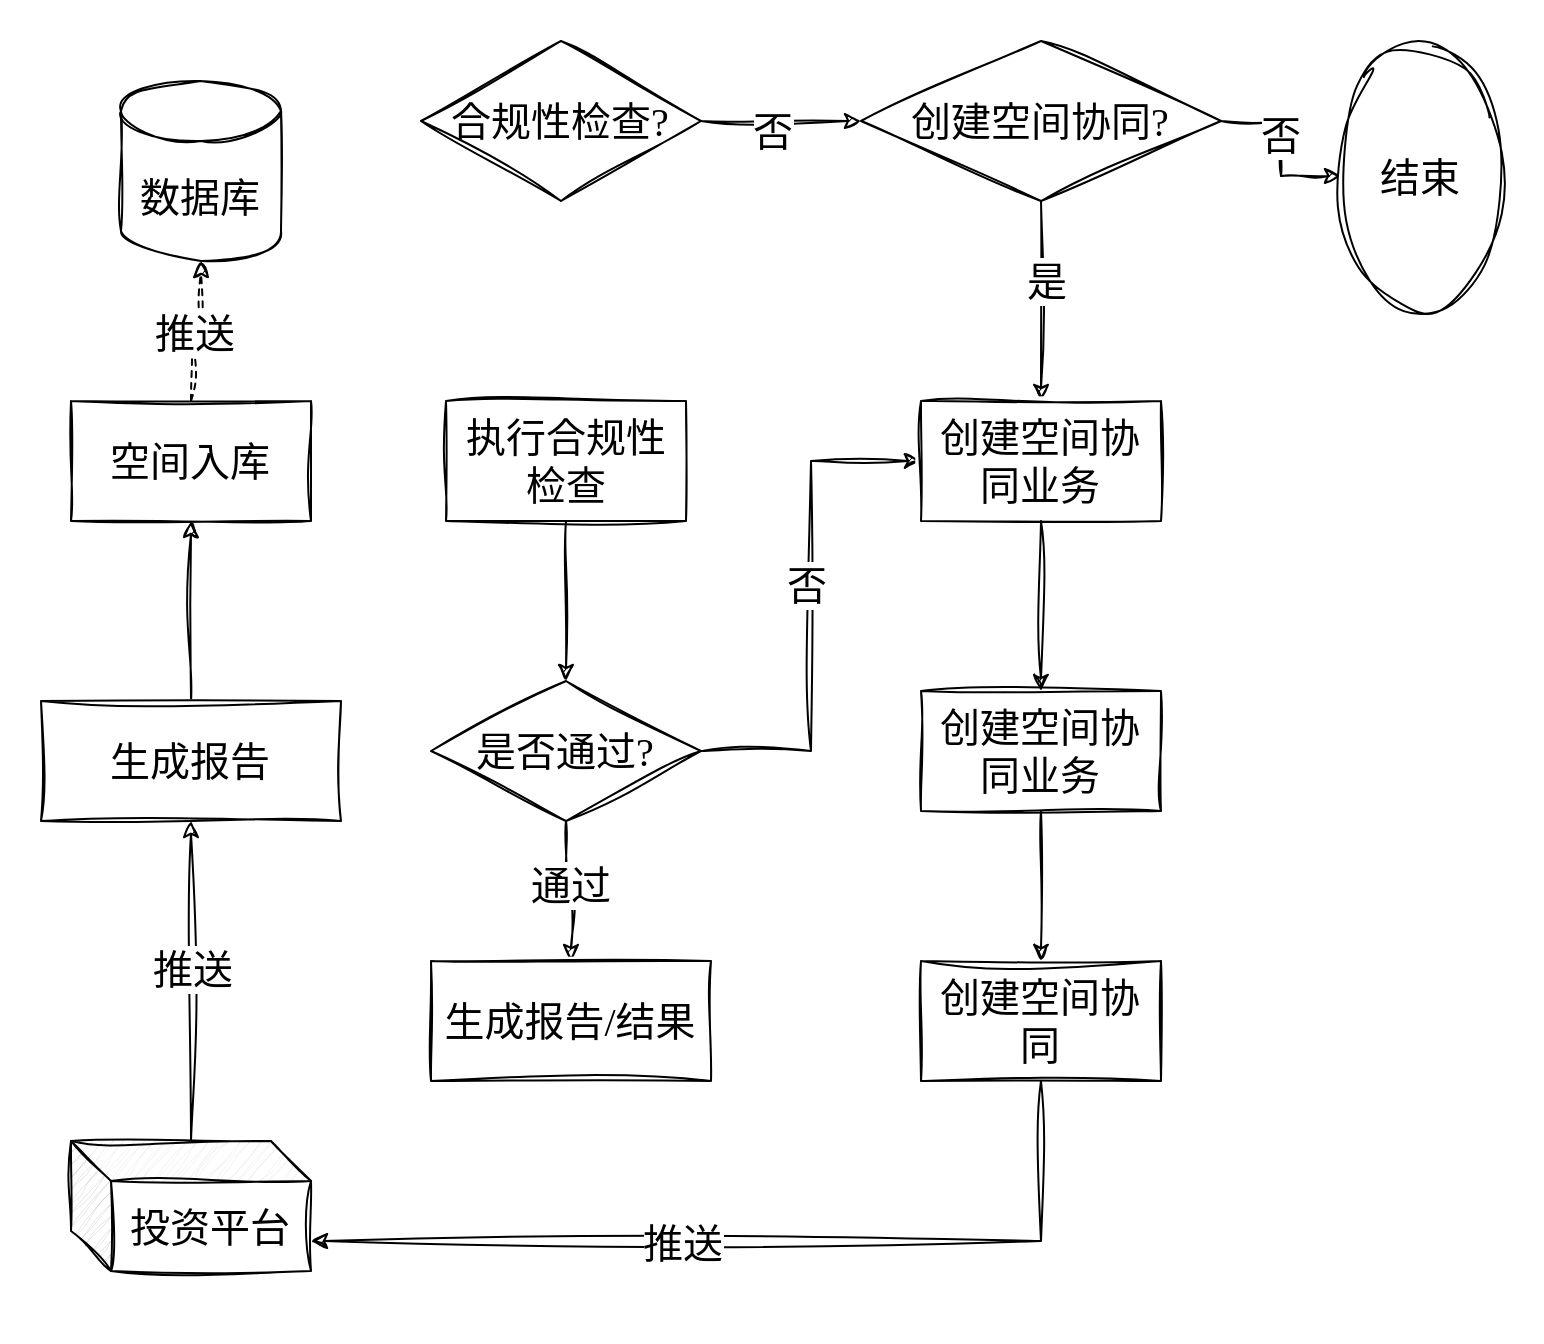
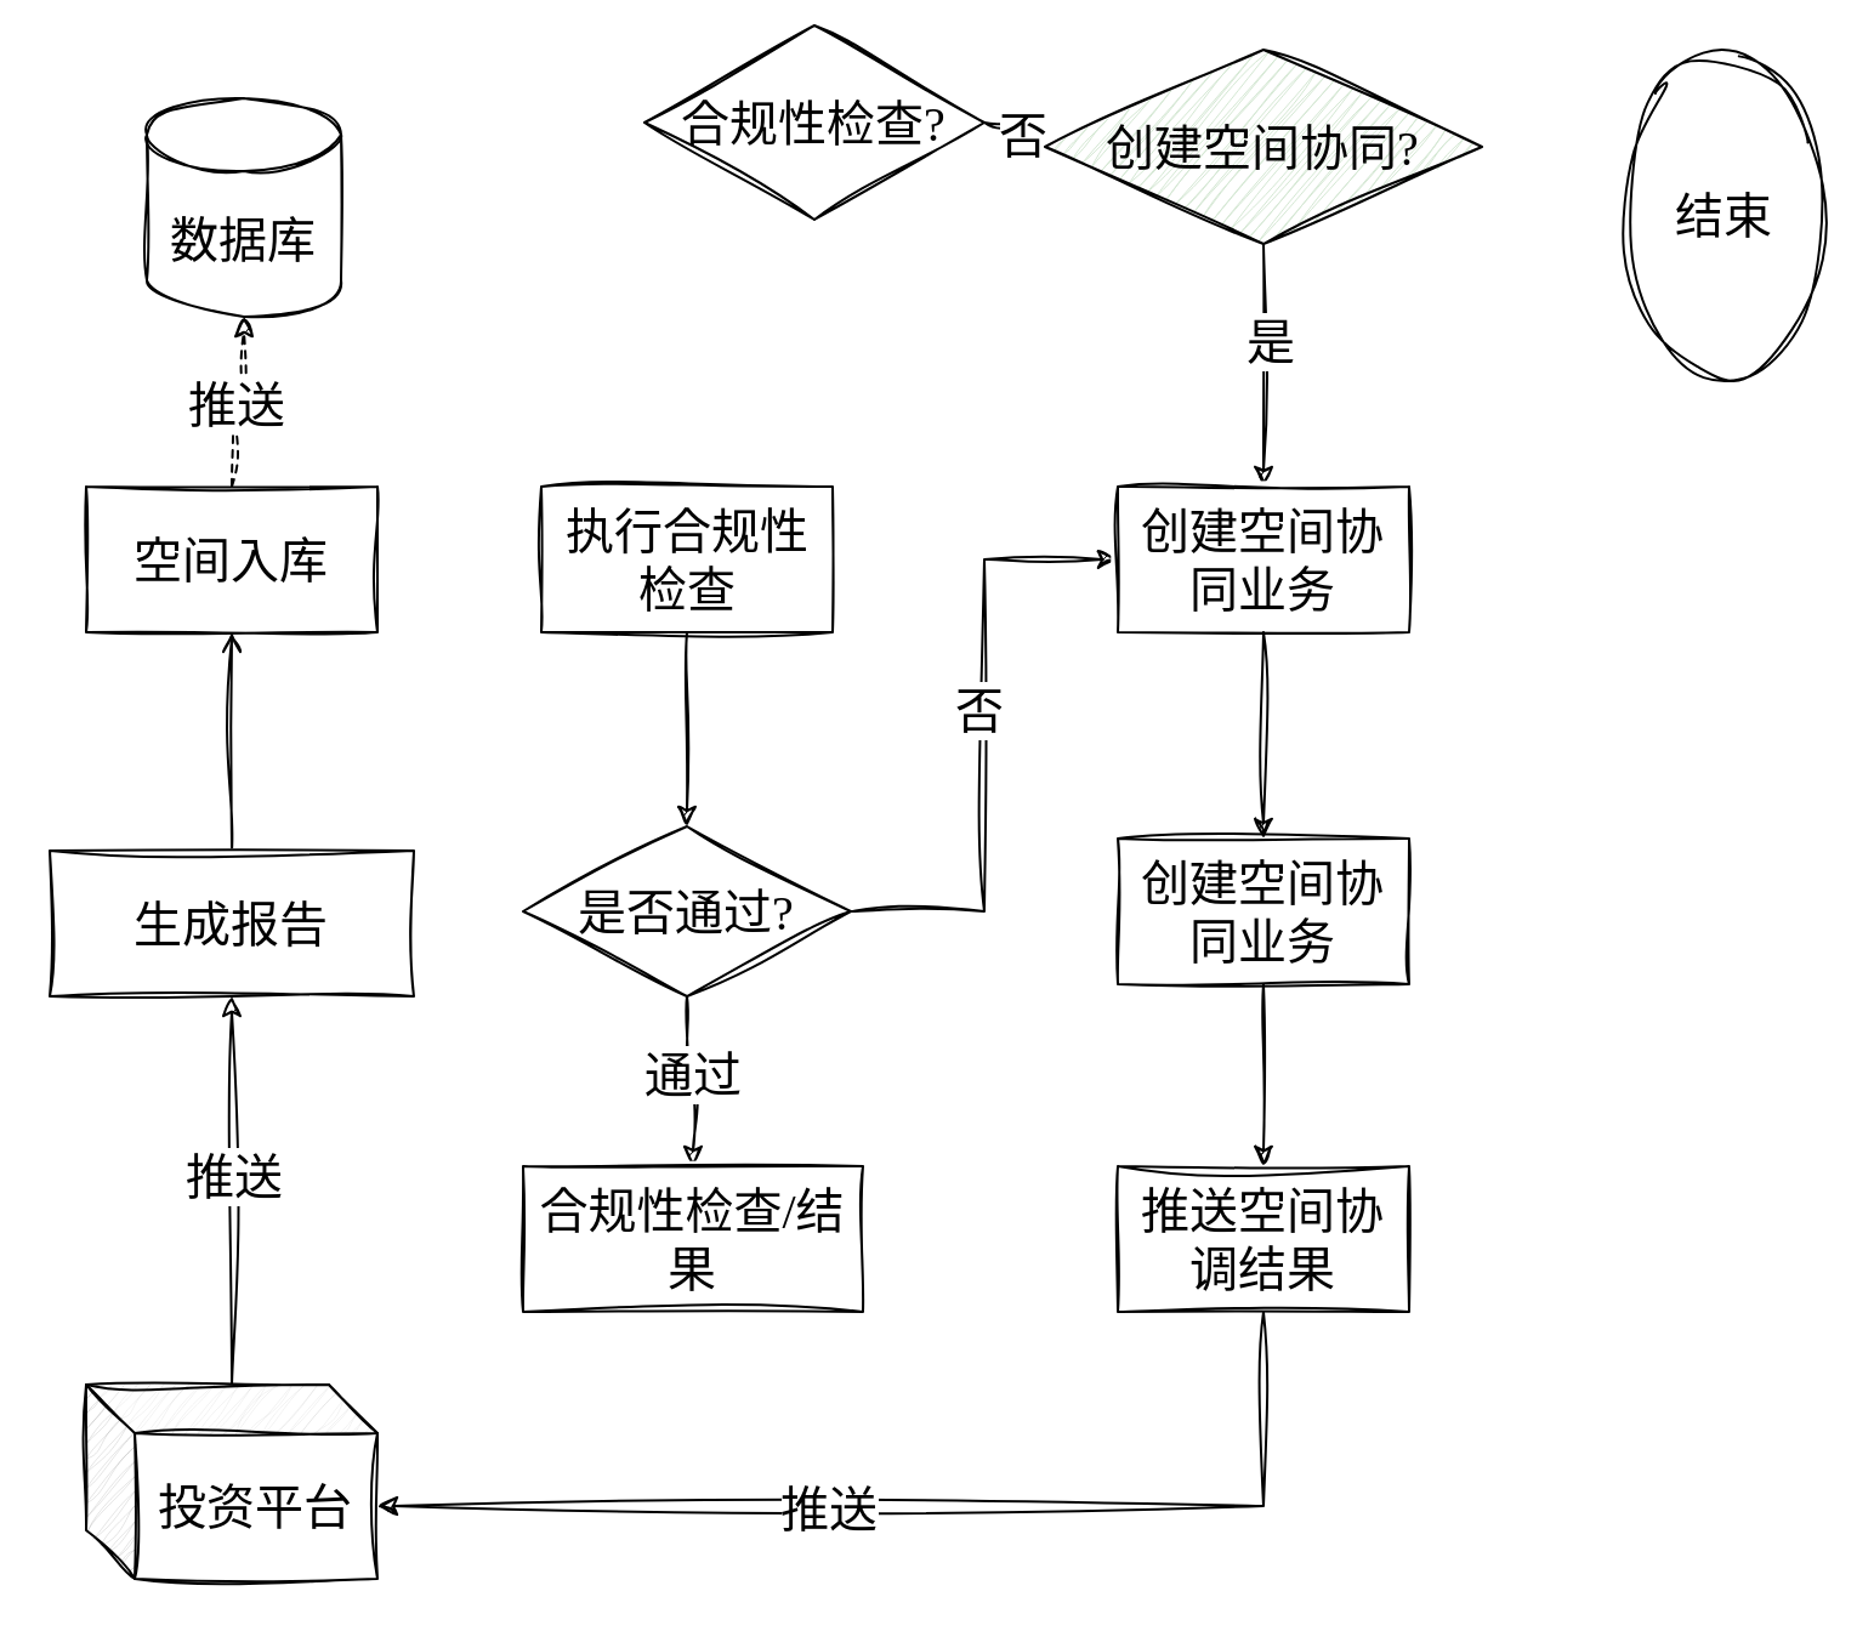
  <mxCell id="0" />
  <mxCell id="1" parent="0" />
- <mxCell id="2" value="" style="edgeStyle=orthogonalEdgeStyle;rounded=0;sketch=1;hachureGap=4;jiggle=2;curveFitting=1;orthogonalLoop=1;jettySize=auto;html=1;fontFamily=Architects Daughter;fontSource=https%3A%2F%2Ffonts.googleapis.com%2Fcss%3Ffamily%3DArchitects%2BDaughter;fontSize=16;" edge="1" parent="1" source="3" target="8"><mxGeometry relative="1" as="geometry" /></mxCell>
+ <mxCell id="2" value="" style="edgeStyle=orthogonalEdgeStyle;rounded=0;sketch=1;hachureGap=4;jiggle=2;curveFitting=1;orthogonalLoop=1;jettySize=auto;html=1;fontFamily=Architects Daughter;fontSource=https%3A%2F%2Ffonts.googleapis.com%2Fcss%3Ffamily%3DArchitects%2BDaughter;fontSize=16;endArrow=open;" edge="1" parent="1" source="3" target="8"><mxGeometry relative="1" as="geometry" /></mxCell>
  <mxCell id="3" value="生成报告" style="rounded=0;whiteSpace=wrap;html=1;sketch=1;hachureGap=4;jiggle=2;curveFitting=1;fontFamily=Architects Daughter;fontSource=https%3A%2F%2Ffonts.googleapis.com%2Fcss%3Ffamily%3DArchitects%2BDaughter;fontSize=20;" vertex="1" parent="1"><mxGeometry x="20" y="350" width="150" height="60" as="geometry" /></mxCell>
  <mxCell id="4" style="edgeStyle=orthogonalEdgeStyle;rounded=0;sketch=1;hachureGap=4;jiggle=2;curveFitting=1;orthogonalLoop=1;jettySize=auto;html=1;entryX=0.5;entryY=1;entryDx=0;entryDy=0;fontFamily=Architects Daughter;fontSource=https%3A%2F%2Ffonts.googleapis.com%2Fcss%3Ffamily%3DArchitects%2BDaughter;fontSize=16;" edge="1" parent="1" source="6" target="3"><mxGeometry relative="1" as="geometry" /></mxCell>
  <mxCell id="5" value="推送" style="edgeLabel;html=1;align=center;verticalAlign=middle;resizable=0;points=[];fontSize=20;fontFamily=Architects Daughter;" vertex="1" connectable="0" parent="4"><mxGeometry x="0.093" relative="1" as="geometry"><mxPoint as="offset" /></mxGeometry></mxCell>
- <mxCell id="6" value="投资平台" style="shape=cube;whiteSpace=wrap;html=1;boundedLbl=1;backgroundOutline=1;darkOpacity=0.05;darkOpacity2=0.1;sketch=1;hachureGap=4;jiggle=2;curveFitting=1;fontFamily=Architects Daughter;fontSource=https%3A%2F%2Ffonts.googleapis.com%2Fcss%3Ffamily%3DArchitects%2BDaughter;fontSize=20;" vertex="1" parent="1"><mxGeometry x="35" y="570" width="120" height="65" as="geometry" /></mxCell>
+ <mxCell id="6" value="投资平台" style="shape=cube;whiteSpace=wrap;html=1;boundedLbl=1;backgroundOutline=1;darkOpacity=0.05;darkOpacity2=0.1;sketch=1;hachureGap=4;jiggle=2;curveFitting=1;fontFamily=Architects Daughter;fontSource=https%3A%2F%2Ffonts.googleapis.com%2Fcss%3Ffamily%3DArchitects%2BDaughter;fontSize=20;" vertex="1" parent="1"><mxGeometry x="35" y="570" width="120" height="80" as="geometry" /></mxCell>
  <mxCell id="7" value="数据库" style="shape=cylinder3;whiteSpace=wrap;html=1;boundedLbl=1;backgroundOutline=1;size=15;sketch=1;hachureGap=4;jiggle=2;curveFitting=1;fontFamily=Architects Daughter;fontSource=https%3A%2F%2Ffonts.googleapis.com%2Fcss%3Ffamily%3DArchitects%2BDaughter;fontSize=20;" vertex="1" parent="1"><mxGeometry x="60" y="40" width="80" height="90" as="geometry" /></mxCell>
  <mxCell id="8" value="空间入库" style="whiteSpace=wrap;html=1;fontSize=20;fontFamily=Architects Daughter;rounded=0;sketch=1;hachureGap=4;jiggle=2;curveFitting=1;fontSource=https%3A%2F%2Ffonts.googleapis.com%2Fcss%3Ffamily%3DArchitects%2BDaughter;" vertex="1" parent="1"><mxGeometry x="35" y="200" width="120" height="60" as="geometry" /></mxCell>
  <mxCell id="9" style="edgeStyle=orthogonalEdgeStyle;rounded=0;sketch=1;hachureGap=4;jiggle=2;curveFitting=1;orthogonalLoop=1;jettySize=auto;html=1;entryX=0.5;entryY=1;entryDx=0;entryDy=0;entryPerimeter=0;fontFamily=Architects Daughter;fontSource=https%3A%2F%2Ffonts.googleapis.com%2Fcss%3Ffamily%3DArchitects%2BDaughter;fontSize=16;dashed=1;" edge="1" parent="1" source="8" target="7"><mxGeometry relative="1" as="geometry" /></mxCell>
  <mxCell id="10" value="推送" style="edgeLabel;html=1;align=center;verticalAlign=middle;resizable=0;points=[];fontSize=20;fontFamily=Architects Daughter;" vertex="1" connectable="0" parent="9"><mxGeometry x="-0.032" relative="1" as="geometry"><mxPoint as="offset" /></mxGeometry></mxCell>
  <mxCell id="11" value="" style="edgeStyle=orthogonalEdgeStyle;rounded=0;sketch=1;hachureGap=4;jiggle=2;curveFitting=1;orthogonalLoop=1;jettySize=auto;html=1;fontFamily=Architects Daughter;fontSource=https%3A%2F%2Ffonts.googleapis.com%2Fcss%3Ffamily%3DArchitects%2BDaughter;fontSize=16;" edge="1" parent="1" source="13" target="18"><mxGeometry relative="1" as="geometry" /></mxCell>
  <mxCell id="12" value="否" style="edgeLabel;html=1;align=center;verticalAlign=middle;resizable=0;points=[];fontSize=20;fontFamily=Architects Daughter;" vertex="1" connectable="0" parent="11"><mxGeometry x="-0.116" y="-4" relative="1" as="geometry"><mxPoint as="offset" /></mxGeometry></mxCell>
- <mxCell id="13" value="合规性检查?" style="rhombus;whiteSpace=wrap;html=1;fontSize=20;fontFamily=Architects Daughter;rounded=0;sketch=1;hachureGap=4;jiggle=2;curveFitting=1;fontSource=https%3A%2F%2Ffonts.googleapis.com%2Fcss%3Ffamily%3DArchitects%2BDaughter;" vertex="1" parent="1"><mxGeometry x="210" y="20" width="140" height="80" as="geometry" /></mxCell>
+ <mxCell id="13" value="合规性检查?" style="rhombus;whiteSpace=wrap;html=1;fontSize=20;fontFamily=Architects Daughter;rounded=0;sketch=1;hachureGap=4;jiggle=2;curveFitting=1;fontSource=https%3A%2F%2Ffonts.googleapis.com%2Fcss%3Ffamily%3DArchitects%2BDaughter;" vertex="1" parent="1"><mxGeometry x="265" y="10" width="140" height="80" as="geometry" /></mxCell>
  <mxCell id="14" value="" style="edgeStyle=orthogonalEdgeStyle;rounded=0;sketch=1;hachureGap=4;jiggle=2;curveFitting=1;orthogonalLoop=1;jettySize=auto;html=1;fontFamily=Architects Daughter;fontSource=https%3A%2F%2Ffonts.googleapis.com%2Fcss%3Ffamily%3DArchitects%2BDaughter;fontSize=16;" edge="1" parent="1" source="18" target="28"><mxGeometry relative="1" as="geometry" /></mxCell>
  <mxCell id="15" value="是" style="edgeLabel;html=1;align=center;verticalAlign=middle;resizable=0;points=[];fontSize=20;fontFamily=Architects Daughter;" vertex="1" connectable="0" parent="14"><mxGeometry x="-0.215" y="2" relative="1" as="geometry"><mxPoint as="offset" /></mxGeometry></mxCell>
- <mxCell id="16" value="" style="edgeStyle=orthogonalEdgeStyle;rounded=0;sketch=1;hachureGap=4;jiggle=2;curveFitting=1;orthogonalLoop=1;jettySize=auto;html=1;fontFamily=Architects Daughter;fontSource=https%3A%2F%2Ffonts.googleapis.com%2Fcss%3Ffamily%3DArchitects%2BDaughter;fontSize=16;" edge="1" parent="1" source="18" target="32"><mxGeometry relative="1" as="geometry" /></mxCell>
- <mxCell id="17" value="否" style="edgeLabel;html=1;align=center;verticalAlign=middle;resizable=0;points=[];fontSize=20;fontFamily=Architects Daughter;" vertex="1" connectable="0" parent="16"><mxGeometry x="-0.178" y="-2" relative="1" as="geometry"><mxPoint x="1" as="offset" /></mxGeometry></mxCell>
- <mxCell id="18" value="创建空间协同?" style="rhombus;whiteSpace=wrap;html=1;fontSize=20;fontFamily=Architects Daughter;rounded=0;sketch=1;hachureGap=4;jiggle=2;curveFitting=1;fontSource=https%3A%2F%2Ffonts.googleapis.com%2Fcss%3Ffamily%3DArchitects%2BDaughter;" vertex="1" parent="1"><mxGeometry x="430" y="20" width="180" height="80" as="geometry" /></mxCell>
+ <mxCell id="18" value="创建空间协同?" style="rhombus;whiteSpace=wrap;html=1;fontSize=20;fontFamily=Architects Daughter;rounded=0;sketch=1;hachureGap=4;jiggle=2;curveFitting=1;fontSource=https%3A%2F%2Ffonts.googleapis.com%2Fcss%3Ffamily%3DArchitects%2BDaughter;fillColor=#d5e8d4;" vertex="1" parent="1"><mxGeometry x="430" y="20" width="180" height="80" as="geometry" /></mxCell>
  <mxCell id="19" value="" style="edgeStyle=orthogonalEdgeStyle;rounded=0;sketch=1;hachureGap=4;jiggle=2;curveFitting=1;orthogonalLoop=1;jettySize=auto;html=1;fontFamily=Architects Daughter;fontSource=https%3A%2F%2Ffonts.googleapis.com%2Fcss%3Ffamily%3DArchitects%2BDaughter;fontSize=16;" edge="1" parent="1" source="20" target="25"><mxGeometry relative="1" as="geometry" /></mxCell>
  <mxCell id="20" value="执行合规性检查" style="rounded=0;whiteSpace=wrap;html=1;sketch=1;hachureGap=4;jiggle=2;curveFitting=1;fontFamily=Architects Daughter;fontSource=https%3A%2F%2Ffonts.googleapis.com%2Fcss%3Ffamily%3DArchitects%2BDaughter;fontSize=20;" vertex="1" parent="1"><mxGeometry x="222.5" y="200" width="120" height="60" as="geometry" /></mxCell>
  <mxCell id="21" value="" style="edgeStyle=orthogonalEdgeStyle;rounded=0;sketch=1;hachureGap=4;jiggle=2;curveFitting=1;orthogonalLoop=1;jettySize=auto;html=1;fontFamily=Architects Daughter;fontSource=https%3A%2F%2Ffonts.googleapis.com%2Fcss%3Ffamily%3DArchitects%2BDaughter;fontSize=16;" edge="1" parent="1" source="25" target="26"><mxGeometry relative="1" as="geometry" /></mxCell>
  <mxCell id="22" value="通过" style="edgeLabel;html=1;align=center;verticalAlign=middle;resizable=0;points=[];fontSize=20;fontFamily=Architects Daughter;" vertex="1" connectable="0" parent="21"><mxGeometry x="-0.14" y="2" relative="1" as="geometry"><mxPoint as="offset" /></mxGeometry></mxCell>
  <mxCell id="23" style="edgeStyle=orthogonalEdgeStyle;rounded=0;sketch=1;hachureGap=4;jiggle=2;curveFitting=1;orthogonalLoop=1;jettySize=auto;html=1;entryX=0;entryY=0.5;entryDx=0;entryDy=0;fontFamily=Architects Daughter;fontSource=https%3A%2F%2Ffonts.googleapis.com%2Fcss%3Ffamily%3DArchitects%2BDaughter;fontSize=16;" edge="1" parent="1" source="25" target="28"><mxGeometry relative="1" as="geometry" /></mxCell>
  <mxCell id="24" value="否" style="edgeLabel;html=1;align=center;verticalAlign=middle;resizable=0;points=[];fontSize=20;fontFamily=Architects Daughter;" vertex="1" connectable="0" parent="23"><mxGeometry x="0.09" y="3" relative="1" as="geometry"><mxPoint as="offset" /></mxGeometry></mxCell>
  <mxCell id="25" value="是否通过?" style="rhombus;whiteSpace=wrap;html=1;fontSize=20;fontFamily=Architects Daughter;rounded=0;sketch=1;hachureGap=4;jiggle=2;curveFitting=1;fontSource=https%3A%2F%2Ffonts.googleapis.com%2Fcss%3Ffamily%3DArchitects%2BDaughter;" vertex="1" parent="1"><mxGeometry x="215" y="340" width="135" height="70" as="geometry" /></mxCell>
- <mxCell id="26" value="生成报告/结果" style="whiteSpace=wrap;html=1;fontSize=20;fontFamily=Architects Daughter;rounded=0;sketch=1;hachureGap=4;jiggle=2;curveFitting=1;fontSource=https%3A%2F%2Ffonts.googleapis.com%2Fcss%3Ffamily%3DArchitects%2BDaughter;" vertex="1" parent="1"><mxGeometry x="215" y="480" width="140" height="60" as="geometry" /></mxCell>
+ <mxCell id="26" value="合规性检查/结果" style="whiteSpace=wrap;html=1;fontSize=20;fontFamily=Architects Daughter;rounded=0;sketch=1;hachureGap=4;jiggle=2;curveFitting=1;fontSource=https%3A%2F%2Ffonts.googleapis.com%2Fcss%3Ffamily%3DArchitects%2BDaughter;" vertex="1" parent="1"><mxGeometry x="215" y="480" width="140" height="60" as="geometry" /></mxCell>
  <mxCell id="27" style="edgeStyle=orthogonalEdgeStyle;rounded=0;sketch=1;hachureGap=4;jiggle=2;curveFitting=1;orthogonalLoop=1;jettySize=auto;html=1;fontFamily=Architects Daughter;fontSource=https%3A%2F%2Ffonts.googleapis.com%2Fcss%3Ffamily%3DArchitects%2BDaughter;fontSize=16;" edge="1" parent="1" source="28" target="30"><mxGeometry relative="1" as="geometry" /></mxCell>
  <mxCell id="28" value="创建空间协同业务" style="whiteSpace=wrap;html=1;fontSize=20;fontFamily=Architects Daughter;rounded=0;sketch=1;hachureGap=4;jiggle=2;curveFitting=1;fontSource=https%3A%2F%2Ffonts.googleapis.com%2Fcss%3Ffamily%3DArchitects%2BDaughter;" vertex="1" parent="1"><mxGeometry x="460" y="200" width="120" height="60" as="geometry" /></mxCell>
  <mxCell id="29" style="edgeStyle=orthogonalEdgeStyle;rounded=0;sketch=1;hachureGap=4;jiggle=2;curveFitting=1;orthogonalLoop=1;jettySize=auto;html=1;fontFamily=Architects Daughter;fontSource=https%3A%2F%2Ffonts.googleapis.com%2Fcss%3Ffamily%3DArchitects%2BDaughter;fontSize=16;" edge="1" parent="1" source="30" target="31"><mxGeometry relative="1" as="geometry" /></mxCell>
  <mxCell id="30" value="创建空间协同业务" style="whiteSpace=wrap;html=1;fontSize=20;fontFamily=Architects Daughter;rounded=0;sketch=1;hachureGap=4;jiggle=2;curveFitting=1;fontSource=https%3A%2F%2Ffonts.googleapis.com%2Fcss%3Ffamily%3DArchitects%2BDaughter;" vertex="1" parent="1"><mxGeometry x="460" y="345" width="120" height="60" as="geometry" /></mxCell>
- <mxCell id="31" value="创建空间协同" style="whiteSpace=wrap;html=1;fontSize=20;fontFamily=Architects Daughter;rounded=0;sketch=1;hachureGap=4;jiggle=2;curveFitting=1;fontSource=https%3A%2F%2Ffonts.googleapis.com%2Fcss%3Ffamily%3DArchitects%2BDaughter;" vertex="1" parent="1"><mxGeometry x="460" y="480" width="120" height="60" as="geometry" /></mxCell>
+ <mxCell id="31" value="推送空间协调结果" style="whiteSpace=wrap;html=1;fontSize=20;fontFamily=Architects Daughter;rounded=0;sketch=1;hachureGap=4;jiggle=2;curveFitting=1;fontSource=https%3A%2F%2Ffonts.googleapis.com%2Fcss%3Ffamily%3DArchitects%2BDaughter;" vertex="1" parent="1"><mxGeometry x="460" y="480" width="120" height="60" as="geometry" /></mxCell>
  <mxCell id="32" value="结束" style="ellipse;whiteSpace=wrap;html=1;fontSize=20;fontFamily=Architects Daughter;rounded=0;sketch=1;hachureGap=4;jiggle=2;curveFitting=1;fontSource=https%3A%2F%2Ffonts.googleapis.com%2Fcss%3Ffamily%3DArchitects%2BDaughter;" vertex="1" parent="1"><mxGeometry x="670" y="20" width="80" height="135" as="geometry" /></mxCell>
  <mxCell id="33" style="edgeStyle=orthogonalEdgeStyle;rounded=0;sketch=1;hachureGap=4;jiggle=2;curveFitting=1;orthogonalLoop=1;jettySize=auto;html=1;entryX=0;entryY=0;entryDx=120;entryDy=50;entryPerimeter=0;fontFamily=Architects Daughter;fontSource=https%3A%2F%2Ffonts.googleapis.com%2Fcss%3Ffamily%3DArchitects%2BDaughter;fontSize=16;" edge="1" parent="1" source="31" target="6"><mxGeometry relative="1" as="geometry"><Array as="points"><mxPoint x="520" y="620" /></Array></mxGeometry></mxCell>
  <mxCell id="34" value="推送" style="edgeLabel;html=1;align=center;verticalAlign=middle;resizable=0;points=[];fontSize=20;fontFamily=Architects Daughter;" vertex="1" connectable="0" parent="33"><mxGeometry x="-0.581" y="1" relative="1" as="geometry"><mxPoint x="-167" y="-1" as="offset" /></mxGeometry></mxCell>
